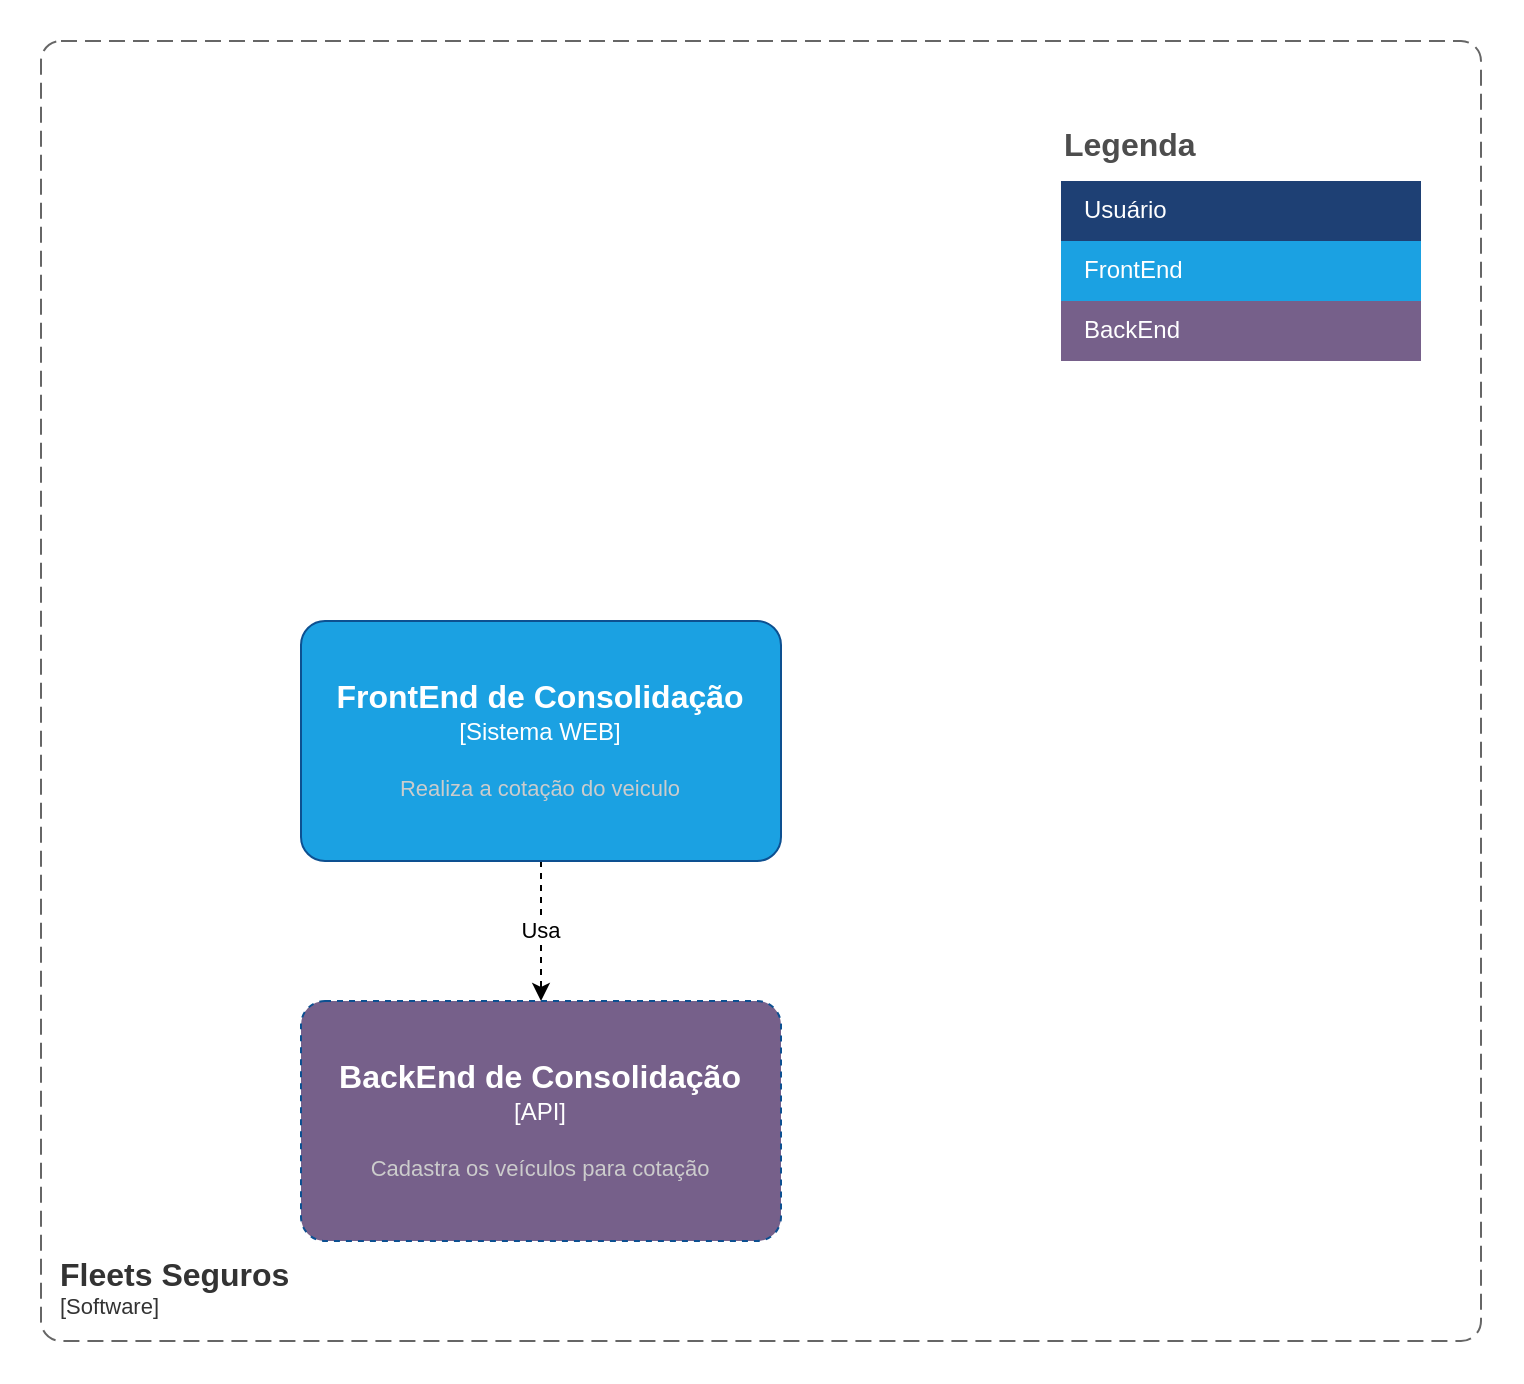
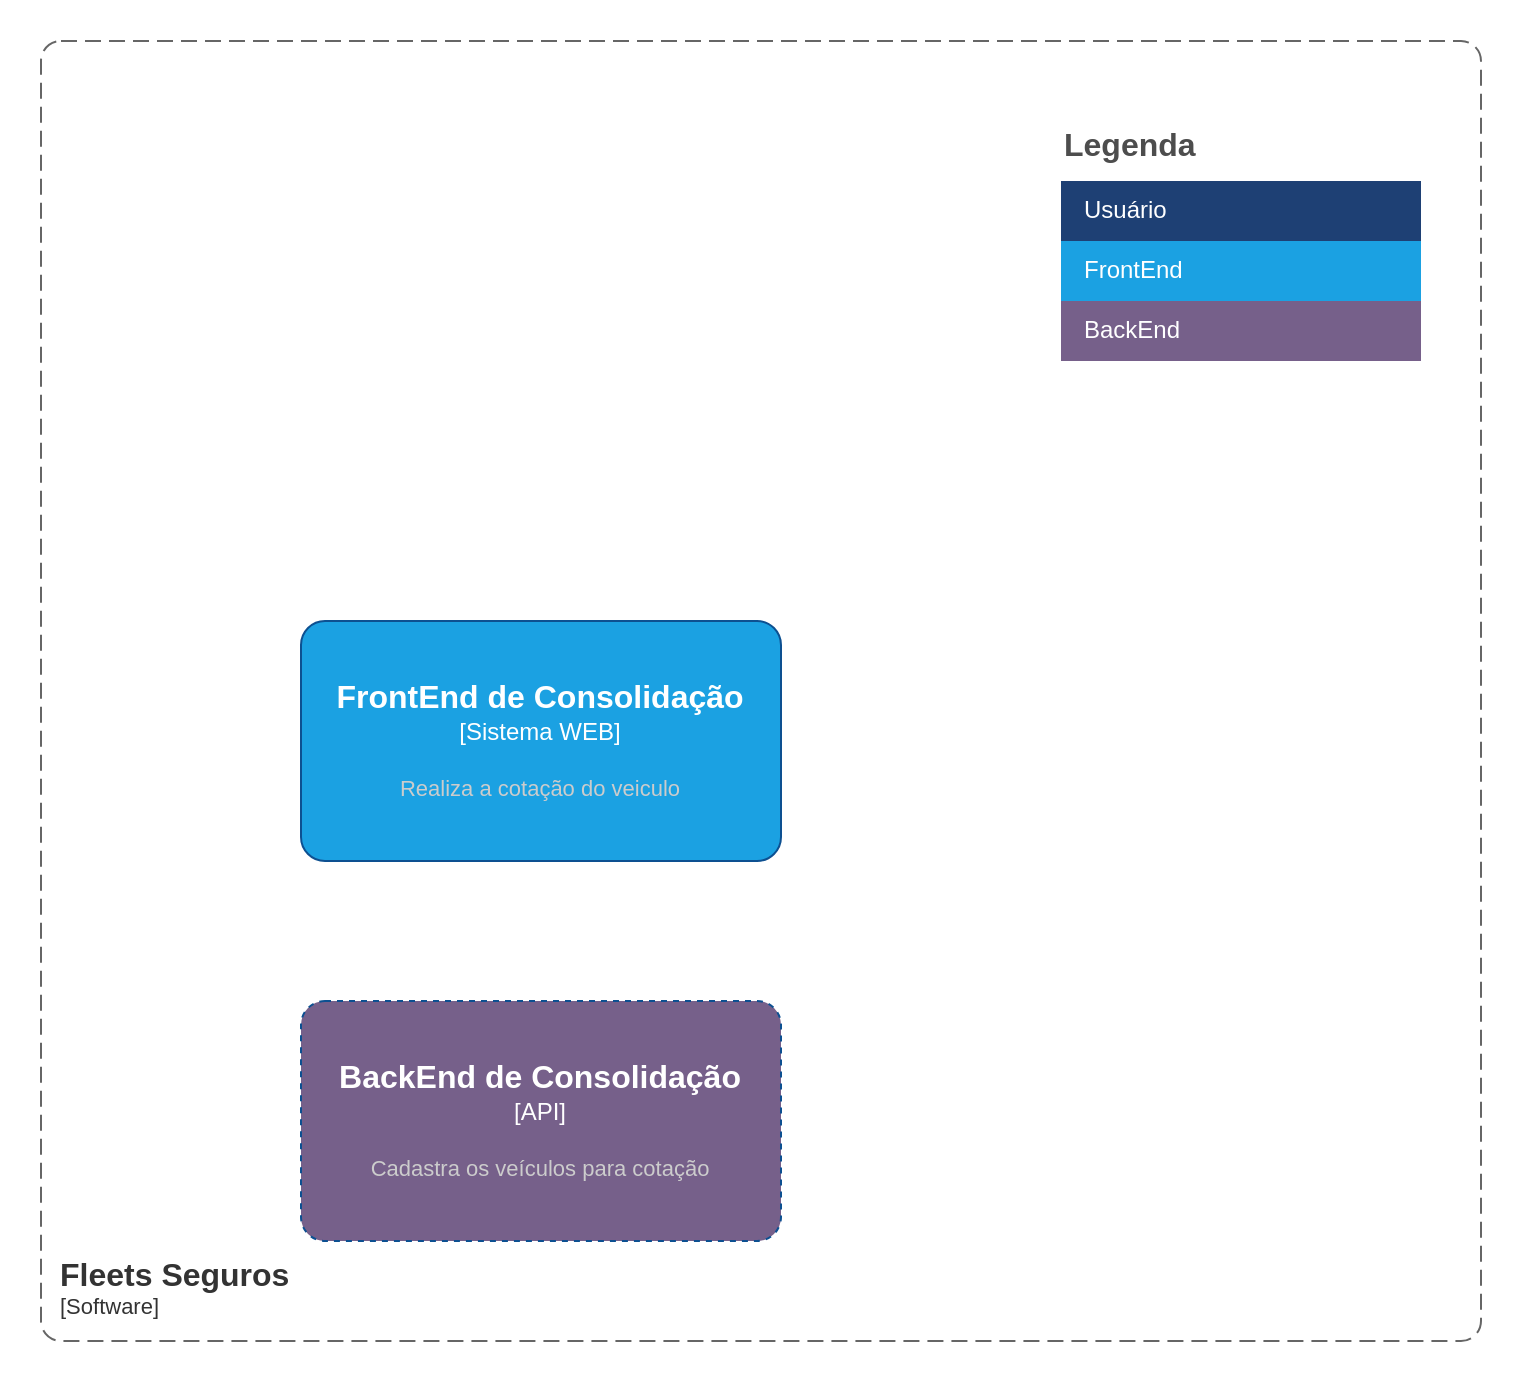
  <mxCell id="0" />
  <mxCell id="1" parent="0" />
- <mxCell id="2" value="Usa" style="edgeStyle=orthogonalEdgeStyle;rounded=0;orthogonalLoop=1;jettySize=auto;html=1;dashed=1;" parent="1" source="3" target="4" edge="1"><mxGeometry relative="1" as="geometry" /></mxCell>
  <mxCell id="3" value="&lt;font style=&quot;font-size: 16px&quot;&gt;&lt;b&gt;FrontEnd de Consolidação&lt;/b&gt;&lt;/font&gt;&lt;div&gt;[Sistema WEB]&lt;/div&gt;&lt;br&gt;&lt;div&gt;&lt;font style=&quot;font-size: 11px&quot;&gt;&lt;font color=&quot;#cccccc&quot;&gt;Realiza a cotação do veiculo&lt;/font&gt;&lt;/div&gt;" style="rounded=1;whiteSpace=wrap;html=1;labelBackgroundColor=none;fillColor=#1BA1E2;fontColor=#ffffff;align=center;arcSize=10;strokeColor=#0D5091;metaEdit=1;resizable=0;points=[[0.25,0,0],[0.5,0,0],[0.75,0,0],[1,0.25,0],[1,0.5,0],[1,0.75,0],[0.75,1,0],[0.5,1,0],[0.25,1,0],[0,0.75,0],[0,0.5,0],[0,0.25,0]];" parent="1" vertex="1"><mxGeometry x="150" y="310" width="240" height="120" as="geometry" /></mxCell>
  <mxCell id="4" value="&lt;font style=&quot;font-size: 16px&quot;&gt;&lt;b&gt;BackEnd de Consolidação&lt;/b&gt;&lt;/font&gt;&lt;div&gt;[API]&lt;/div&gt;&lt;br&gt;&lt;div&gt;&lt;font style=&quot;font-size: 11px&quot;&gt;&lt;font color=&quot;#cccccc&quot;&gt;Cadastra os veículos para cotação&lt;/font&gt;&lt;/div&gt;" style="rounded=1;whiteSpace=wrap;html=1;labelBackgroundColor=none;fillColor=#76608A;fontColor=#ffffff;align=center;arcSize=10;strokeColor=#0D5091;metaEdit=1;resizable=0;points=[[0.25,0,0],[0.5,0,0],[0.75,0,0],[1,0.25,0],[1,0.5,0],[1,0.75,0],[0.75,1,0],[0.5,1,0],[0.25,1,0],[0,0.75,0],[0,0.5,0],[0,0.25,0]];dashed=1;" parent="1" vertex="1"><mxGeometry x="150" y="500" width="240" height="120" as="geometry" /></mxCell>
  <mxCell id="5" value="Legenda" style="align=left;fontSize=16;fontStyle=1;strokeColor=none;fillColor=none;fontColor=#4D4D4D;spacingTop=-8;resizable=0;dashed=1;" parent="1" vertex="1"><mxGeometry x="530" y="60" width="180" height="30" as="geometry" /></mxCell>
  <mxCell id="6" value="" style="shape=table;html=1;whiteSpace=wrap;startSize=0;container=1;collapsible=0;childLayout=tableLayout;fillColor=none;align=left;spacingLeft=10;strokeColor=none;rounded=1;arcSize=11;fontColor=#FFFFFF;resizable=0;points=[[0.25,0,0],[0.5,0,0],[0.75,0,0],[1,0.25,0],[1,0.5,0],[1,0.75,0],[0.75,1,0],[0.5,1,0],[0.25,1,0],[0,0.75,0],[0,0.5,0],[0,0.25,0]];dashed=1;" parent="1" vertex="1"><mxGeometry x="530" y="90" width="180" height="90" as="geometry" /></mxCell>
  <mxCell id="7" value="Usuário" style="shape=partialRectangle;html=1;whiteSpace=wrap;connectable=0;fillColor=#1E4074;top=0;left=0;bottom=0;right=0;overflow=hidden;pointerEvents=1;align=left;spacingLeft=10;strokeColor=none;fontColor=#FFFFFF;dashed=1;" parent="6" vertex="1"><mxGeometry width="180" height="30" as="geometry" /></mxCell>
  <mxCell id="8" value="FrontEnd" style="shape=partialRectangle;html=1;whiteSpace=wrap;connectable=0;fillColor=#1ba1e2;top=0;left=0;bottom=0;right=0;overflow=hidden;pointerEvents=1;align=left;spacingLeft=10;dashed=1;strokeColor=#006EAF;fontColor=#ffffff;" parent="6" vertex="1"><mxGeometry y="30" width="180" height="30" as="geometry" /></mxCell>
  <mxCell id="9" value="BackEnd" style="shape=partialRectangle;html=1;whiteSpace=wrap;connectable=0;fillColor=#76608a;top=0;left=0;bottom=0;right=0;overflow=hidden;pointerEvents=1;align=left;spacingLeft=10;fontColor=#ffffff;dashed=1;strokeColor=#432D57;" parent="6" vertex="1"><mxGeometry y="60" width="180" height="30" as="geometry" /></mxCell>
  <mxCell id="10" value="&lt;font style=&quot;font-size: 16px&quot;&gt;&lt;b&gt;&lt;div style=&quot;text-align: left&quot;&gt;Fleets Seguros&lt;/div&gt;&lt;/b&gt;&lt;/font&gt;&lt;div style=&quot;text-align: left&quot;&gt;[Software]&lt;/div&gt;" style="rounded=1;fontSize=11;whiteSpace=wrap;html=1;dashed=1;arcSize=20;fillColor=none;strokeColor=#666666;fontColor=#333333;labelBackgroundColor=none;align=left;verticalAlign=bottom;labelBorderColor=none;spacingTop=0;spacing=10;dashPattern=8 4;metaEdit=1;rotatable=0;perimeter=rectanglePerimeter;noLabel=0;labelPadding=0;allowArrows=0;connectable=0;expand=0;recursiveResize=0;editable=1;pointerEvents=0;absoluteArcSize=1;points=[[0.25,0,0],[0.5,0,0],[0.75,0,0],[1,0.25,0],[1,0.5,0],[1,0.75,0],[0.75,1,0],[0.5,1,0],[0.25,1,0],[0,0.75,0],[0,0.5,0],[0,0.25,0]];" parent="1" vertex="1"><mxGeometry x="20" y="20" width="720" height="650" as="geometry" /></mxCell>
